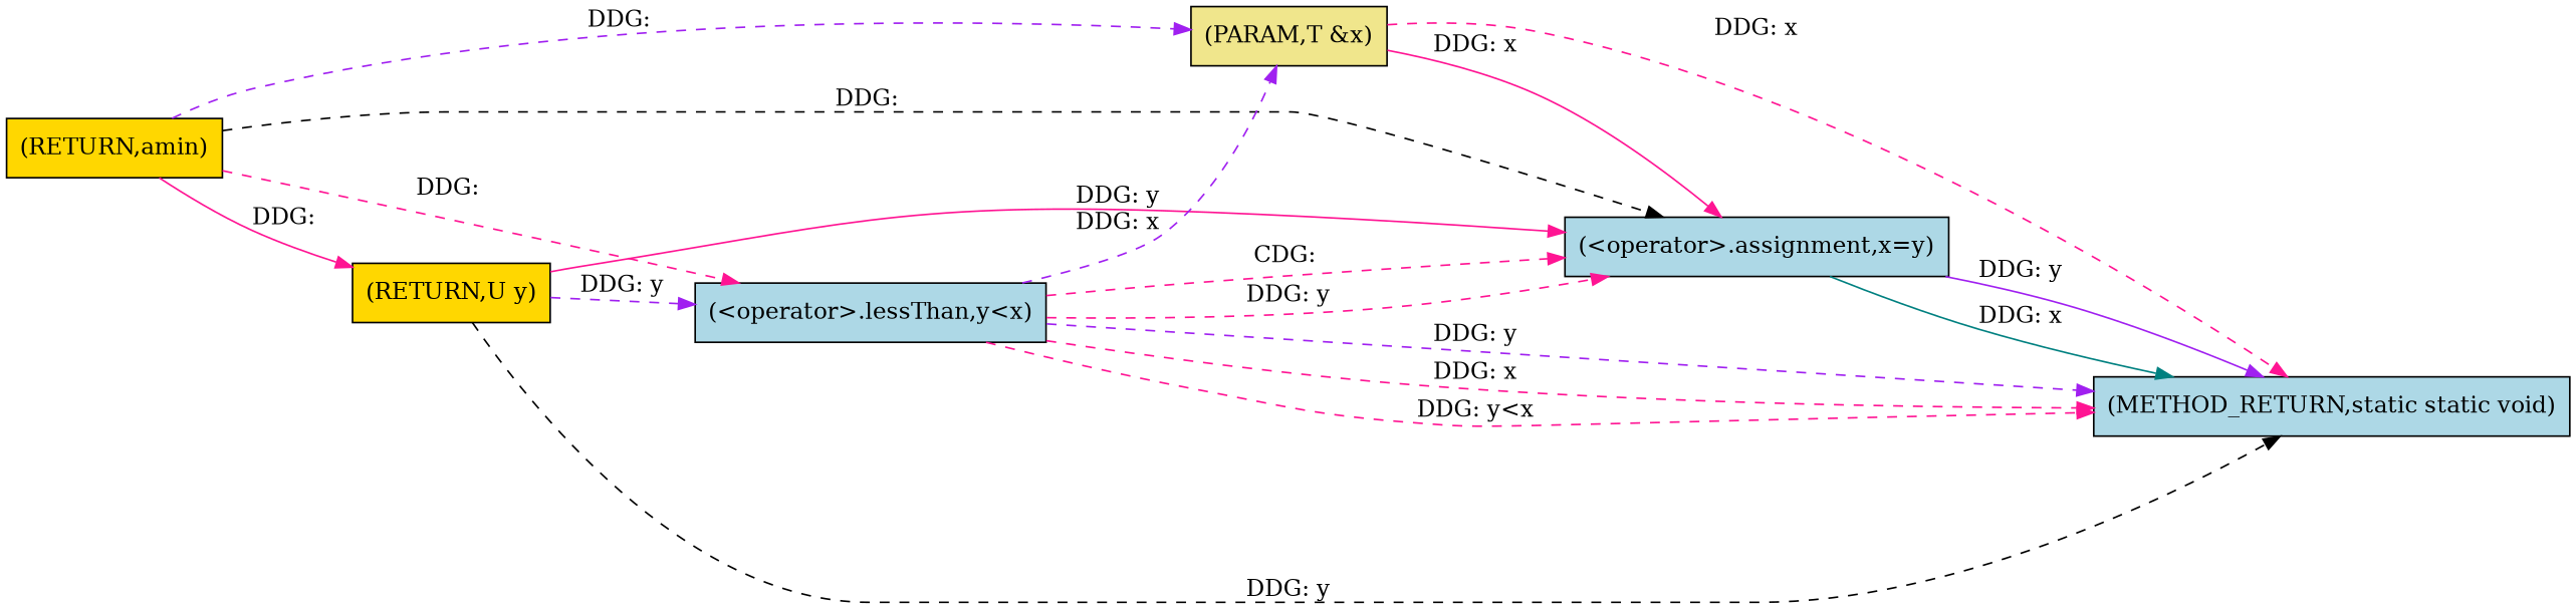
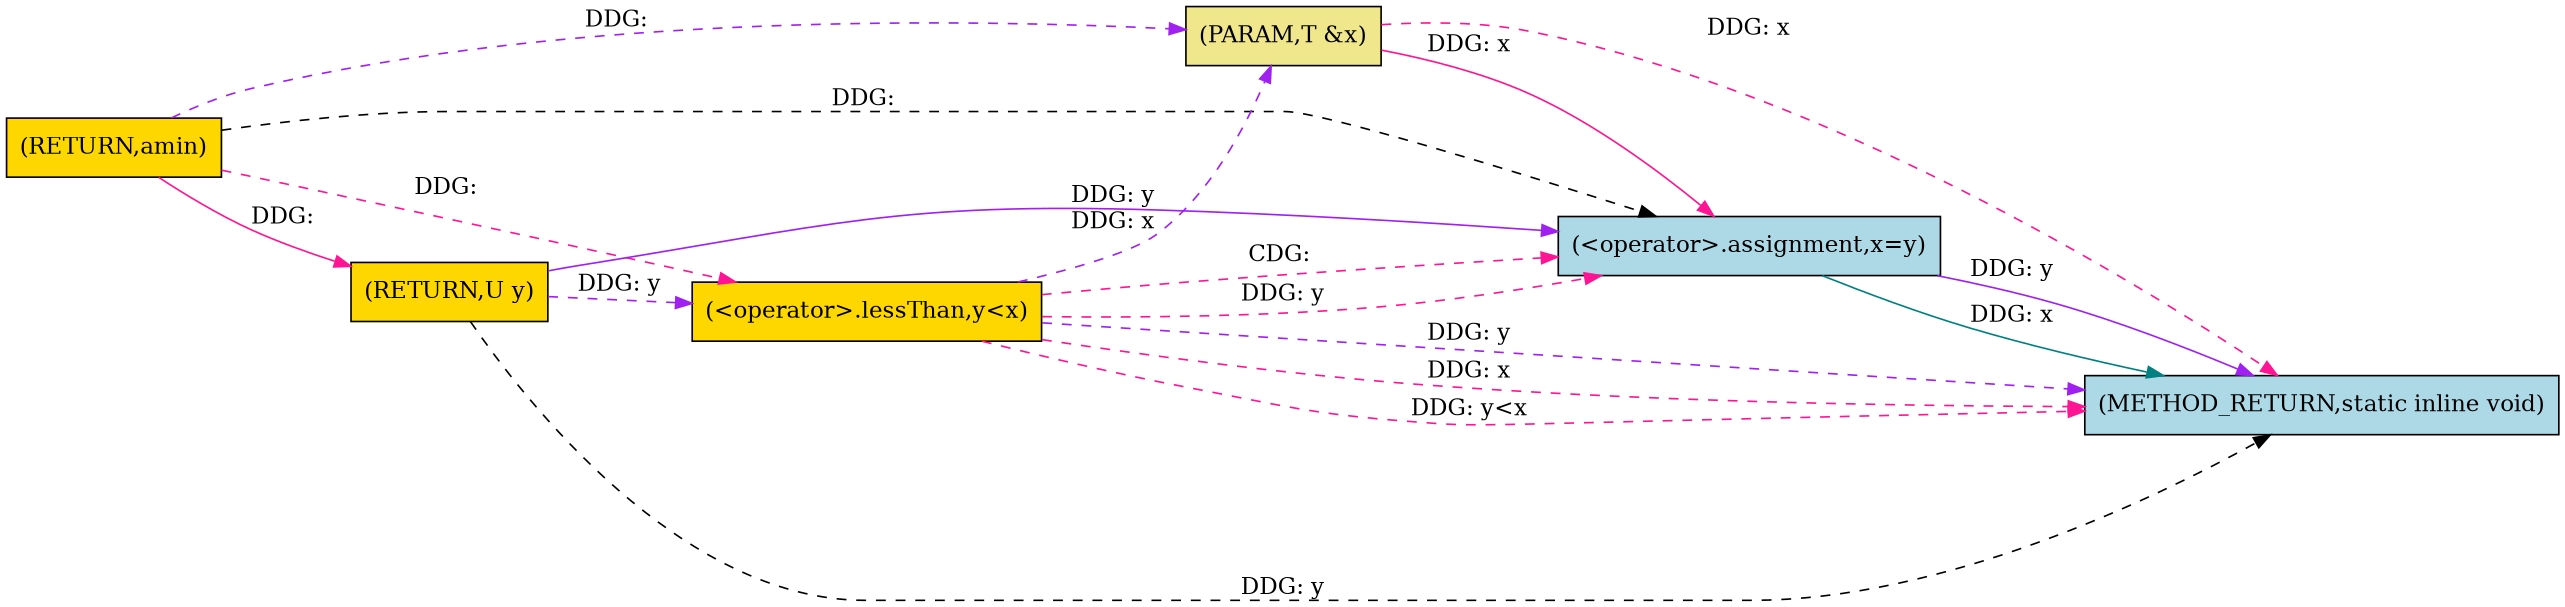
  digraph {
    rankdir=LR
    node [fillcolor=lightblue shape=box style=filled]
    edge [color=deeppink style=dashed]
    n1 [fillcolor=gold label="(RETURN,amin)"]
    n2 [fillcolor=khaki label="(PARAM,T &x)"]
    n3 [fillcolor=gold label="(RETURN,U y)"]
-   n4 [label="(<operator>.lessThan,y<x)"]
+   n4 [fillcolor=gold label="(<operator>.lessThan,y<x)"]
    n5 [label="(<operator>.assignment,x=y)"]
-   n6 [label="(METHOD_RETURN,static static void)"]
+   n6 [label="(METHOD_RETURN,static inline void)"]
    n1 -> n2 [color=purple label="DDG: "]
    n1 -> n3 [label="DDG: " style=solid]
    n1 -> n4 [label="DDG: "]
    n1 -> n5 [color=black label="DDG: "]
    n2 -> n5 [label="DDG: x" style=solid]
    n2 -> n6 [label="DDG: x"]
    n3 -> n4 [color=purple label="DDG: y"]
-   n3 -> n5 [label="DDG: y" style=solid]
+   n3 -> n5 [color=purple label="DDG: y" style=solid]
    n3 -> n6 [color=black label="DDG: y"]
    n4 -> n2 [color=purple label="DDG: x"]
    n4 -> n5 [label="DDG: y"]
    n4 -> n5 [label="CDG: "]
    n4 -> n6 [color=purple label="DDG: y"]
    n4 -> n6 [label="DDG: x"]
    n4 -> n6 [label="DDG: y<x"]
    n5 -> n6 [color=teal label="DDG: x" style=solid]
    n5 -> n6 [color=purple label="DDG: y" style=solid]
  }
